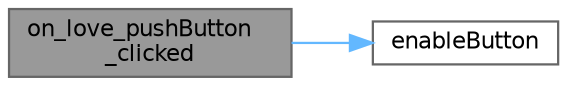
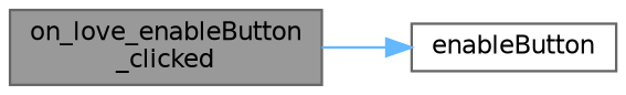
  digraph {
    rankdir=LR
    node [fontname=Helvetica fontsize=10 shape=box style=filled]
-   n1 [color=gray40 fillcolor=grey60 fontcolor=black height=0.2 label="on_love_pushButton\l_clicked" width=0.4]
+   n1 [color=gray40 fillcolor=grey60 fontcolor=black height=0.2 label="on_love_enableButton\l_clicked" width=0.4]
    n2 [color=grey40 fillcolor=white height=0.2 label=enableButton width=0.4]
    n1 -> n2 [color=steelblue1 fontname=Helvetica fontsize=10 labelfontname=Helvetica labelfontsize=10 style=solid]
  }
